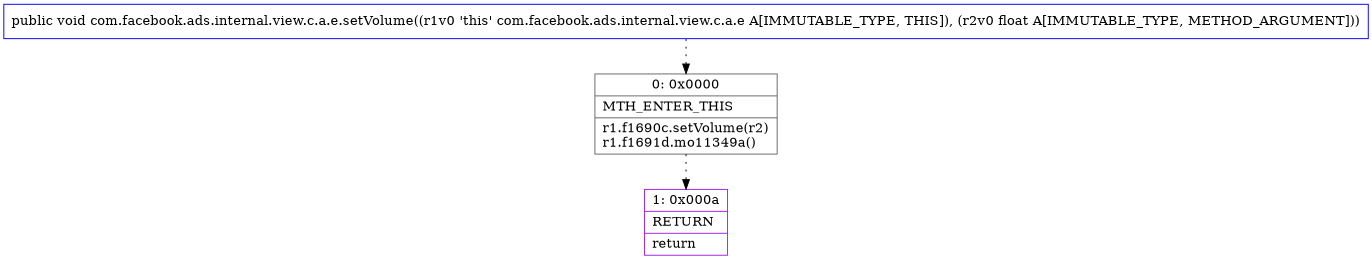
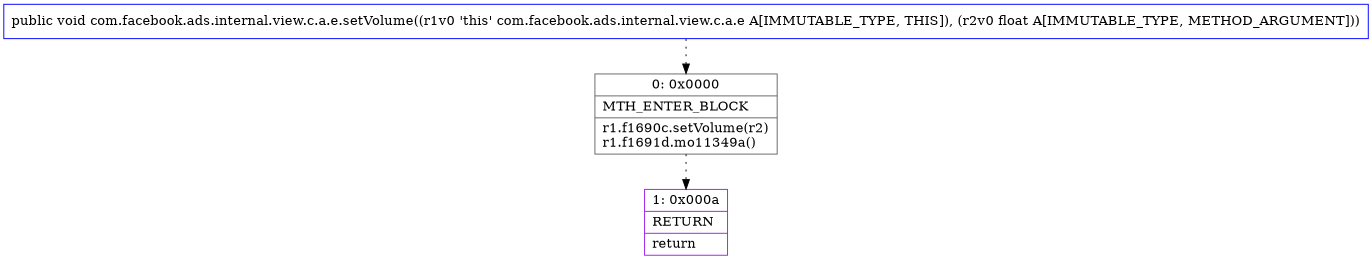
  digraph {
    node [shape=record]
    edge [style=dotted]
-   n1 [label="{0\:\ 0x0000|MTH_ENTER_THIS\l|r1.f1690c.setVolume(r2)\lr1.f1691d.mo11349a()\l}" color=gray40]
+   n1 [label="{0\:\ 0x0000|MTH_ENTER_BLOCK\l|r1.f1690c.setVolume(r2)\lr1.f1691d.mo11349a()\l}" color=gray40]
    n2 [label="{1\:\ 0x000a|RETURN\l|return\l}" color=purple]
    n3 [label="{public void com.facebook.ads.internal.view.c.a.e.setVolume((r1v0 'this' com.facebook.ads.internal.view.c.a.e A[IMMUTABLE_TYPE, THIS]), (r2v0 float A[IMMUTABLE_TYPE, METHOD_ARGUMENT])) }" color=blue]
    n1 -> n2
    n3 -> n1
  }
